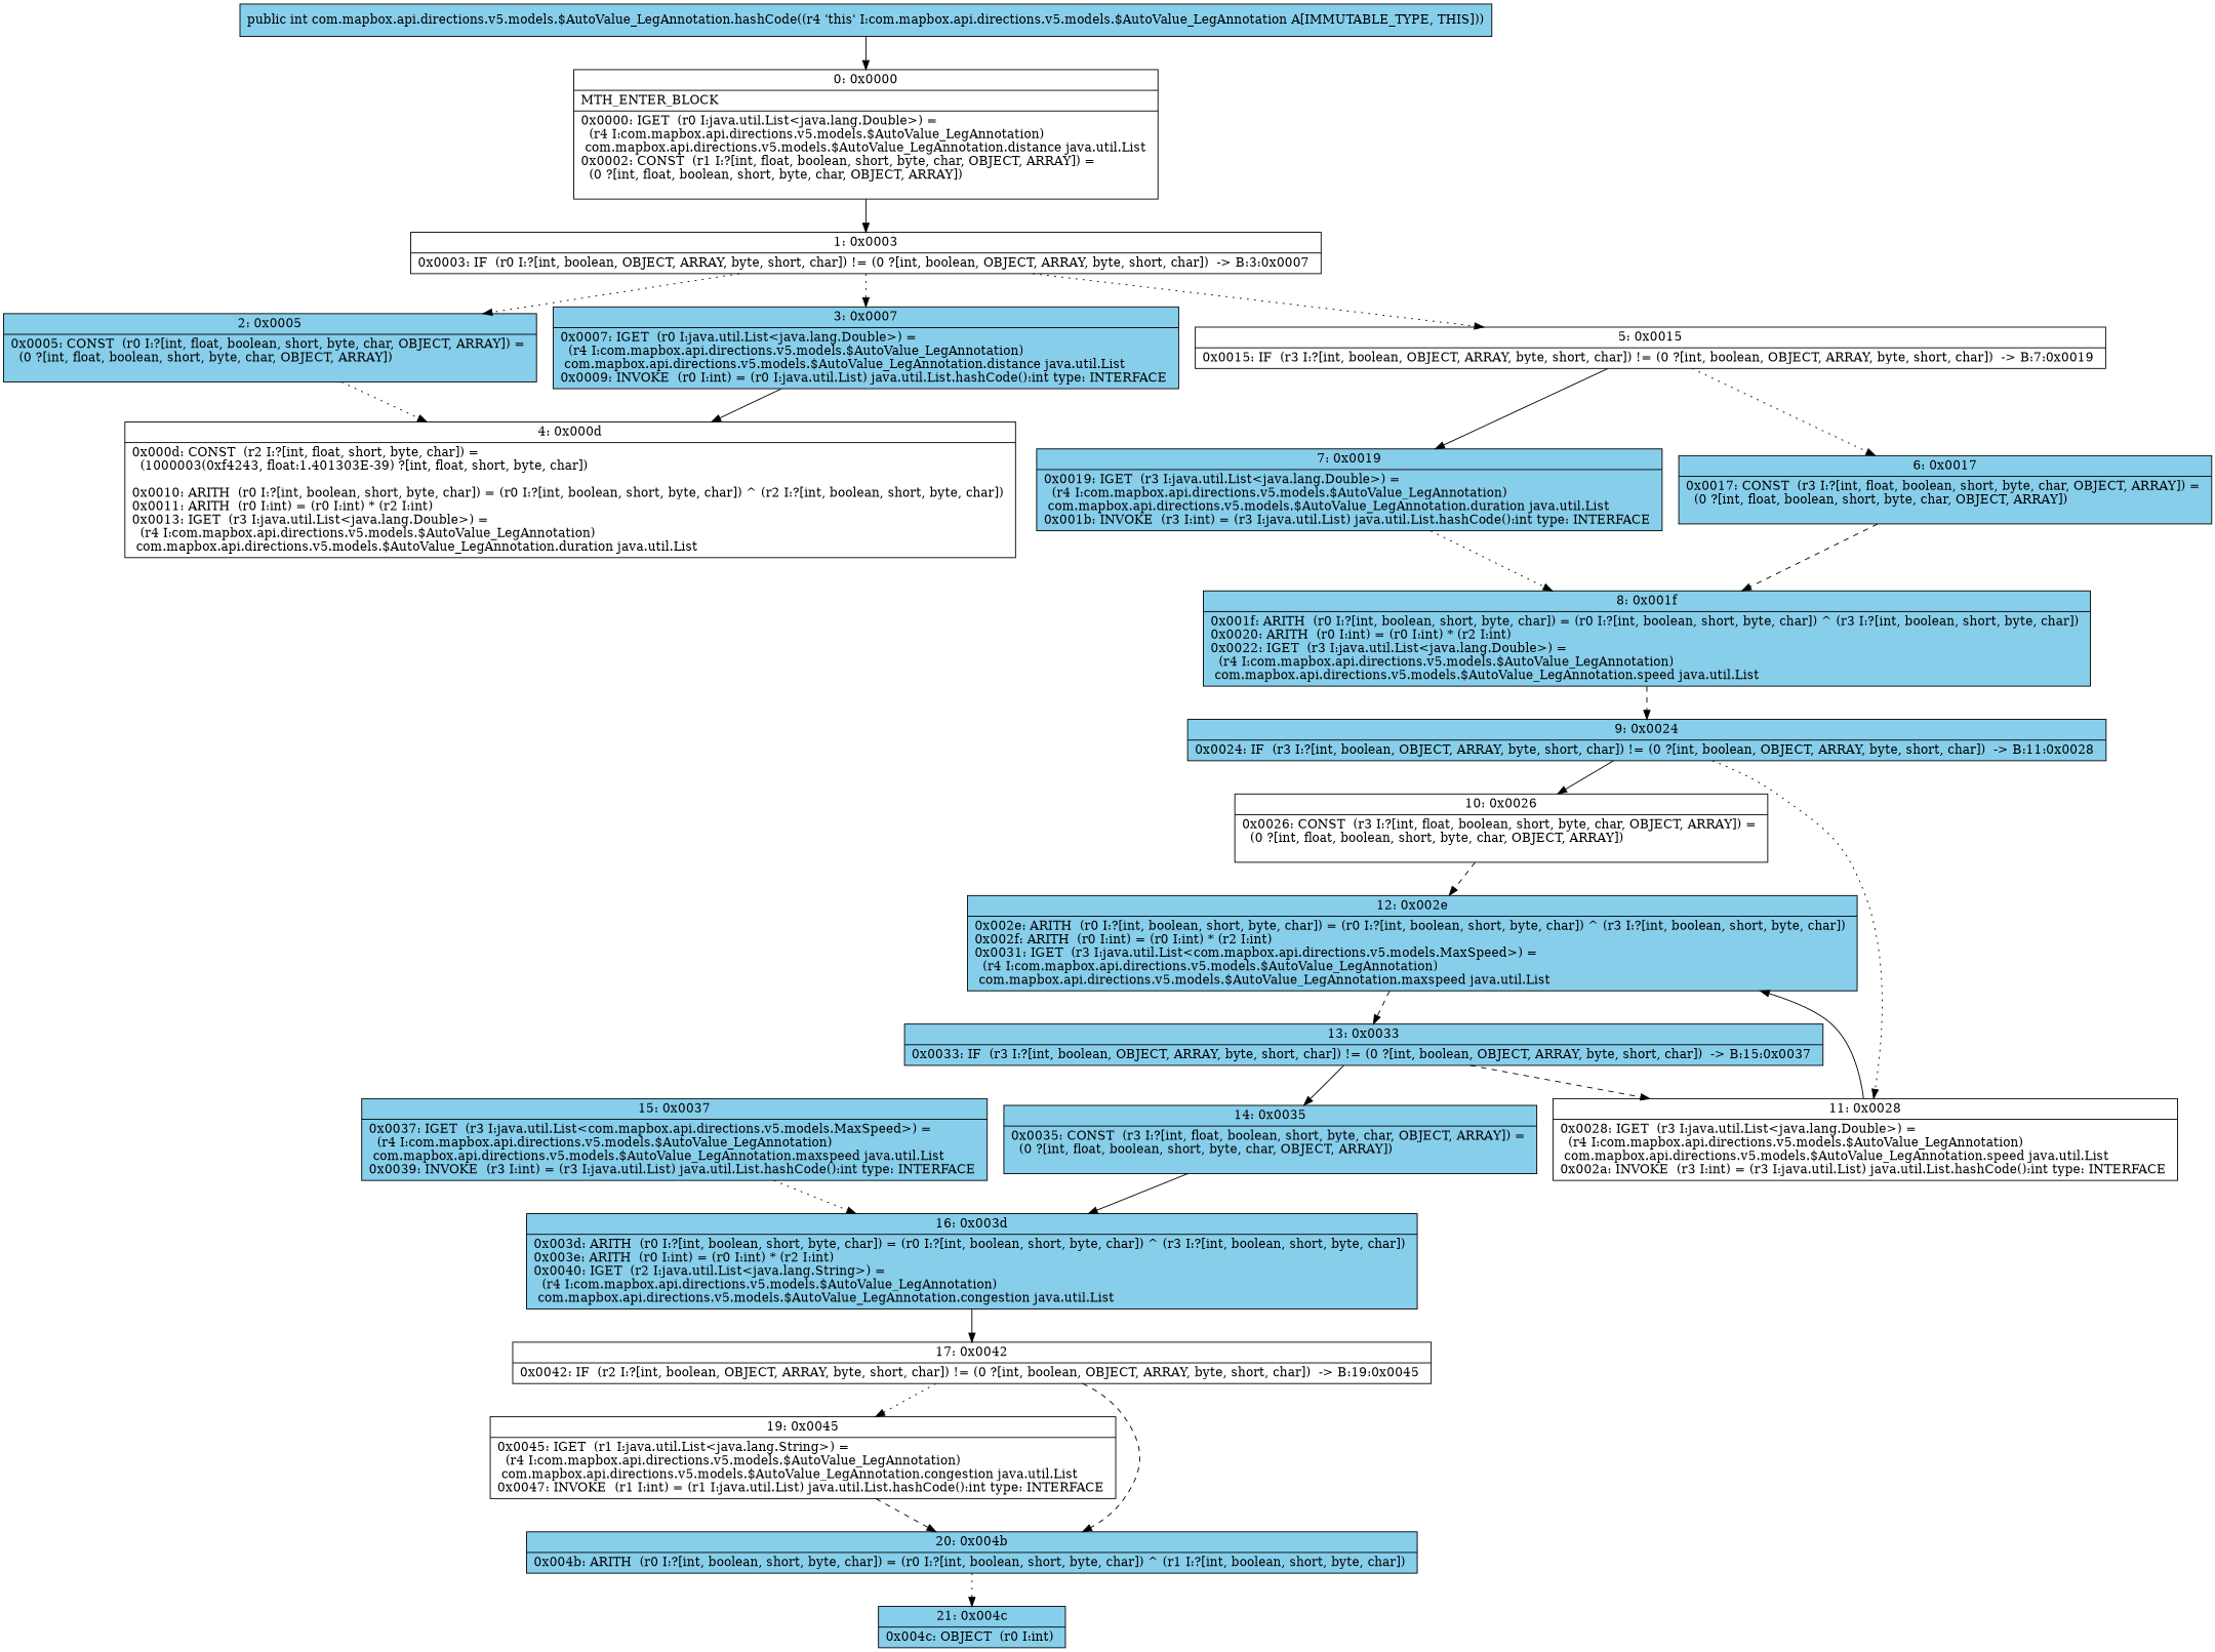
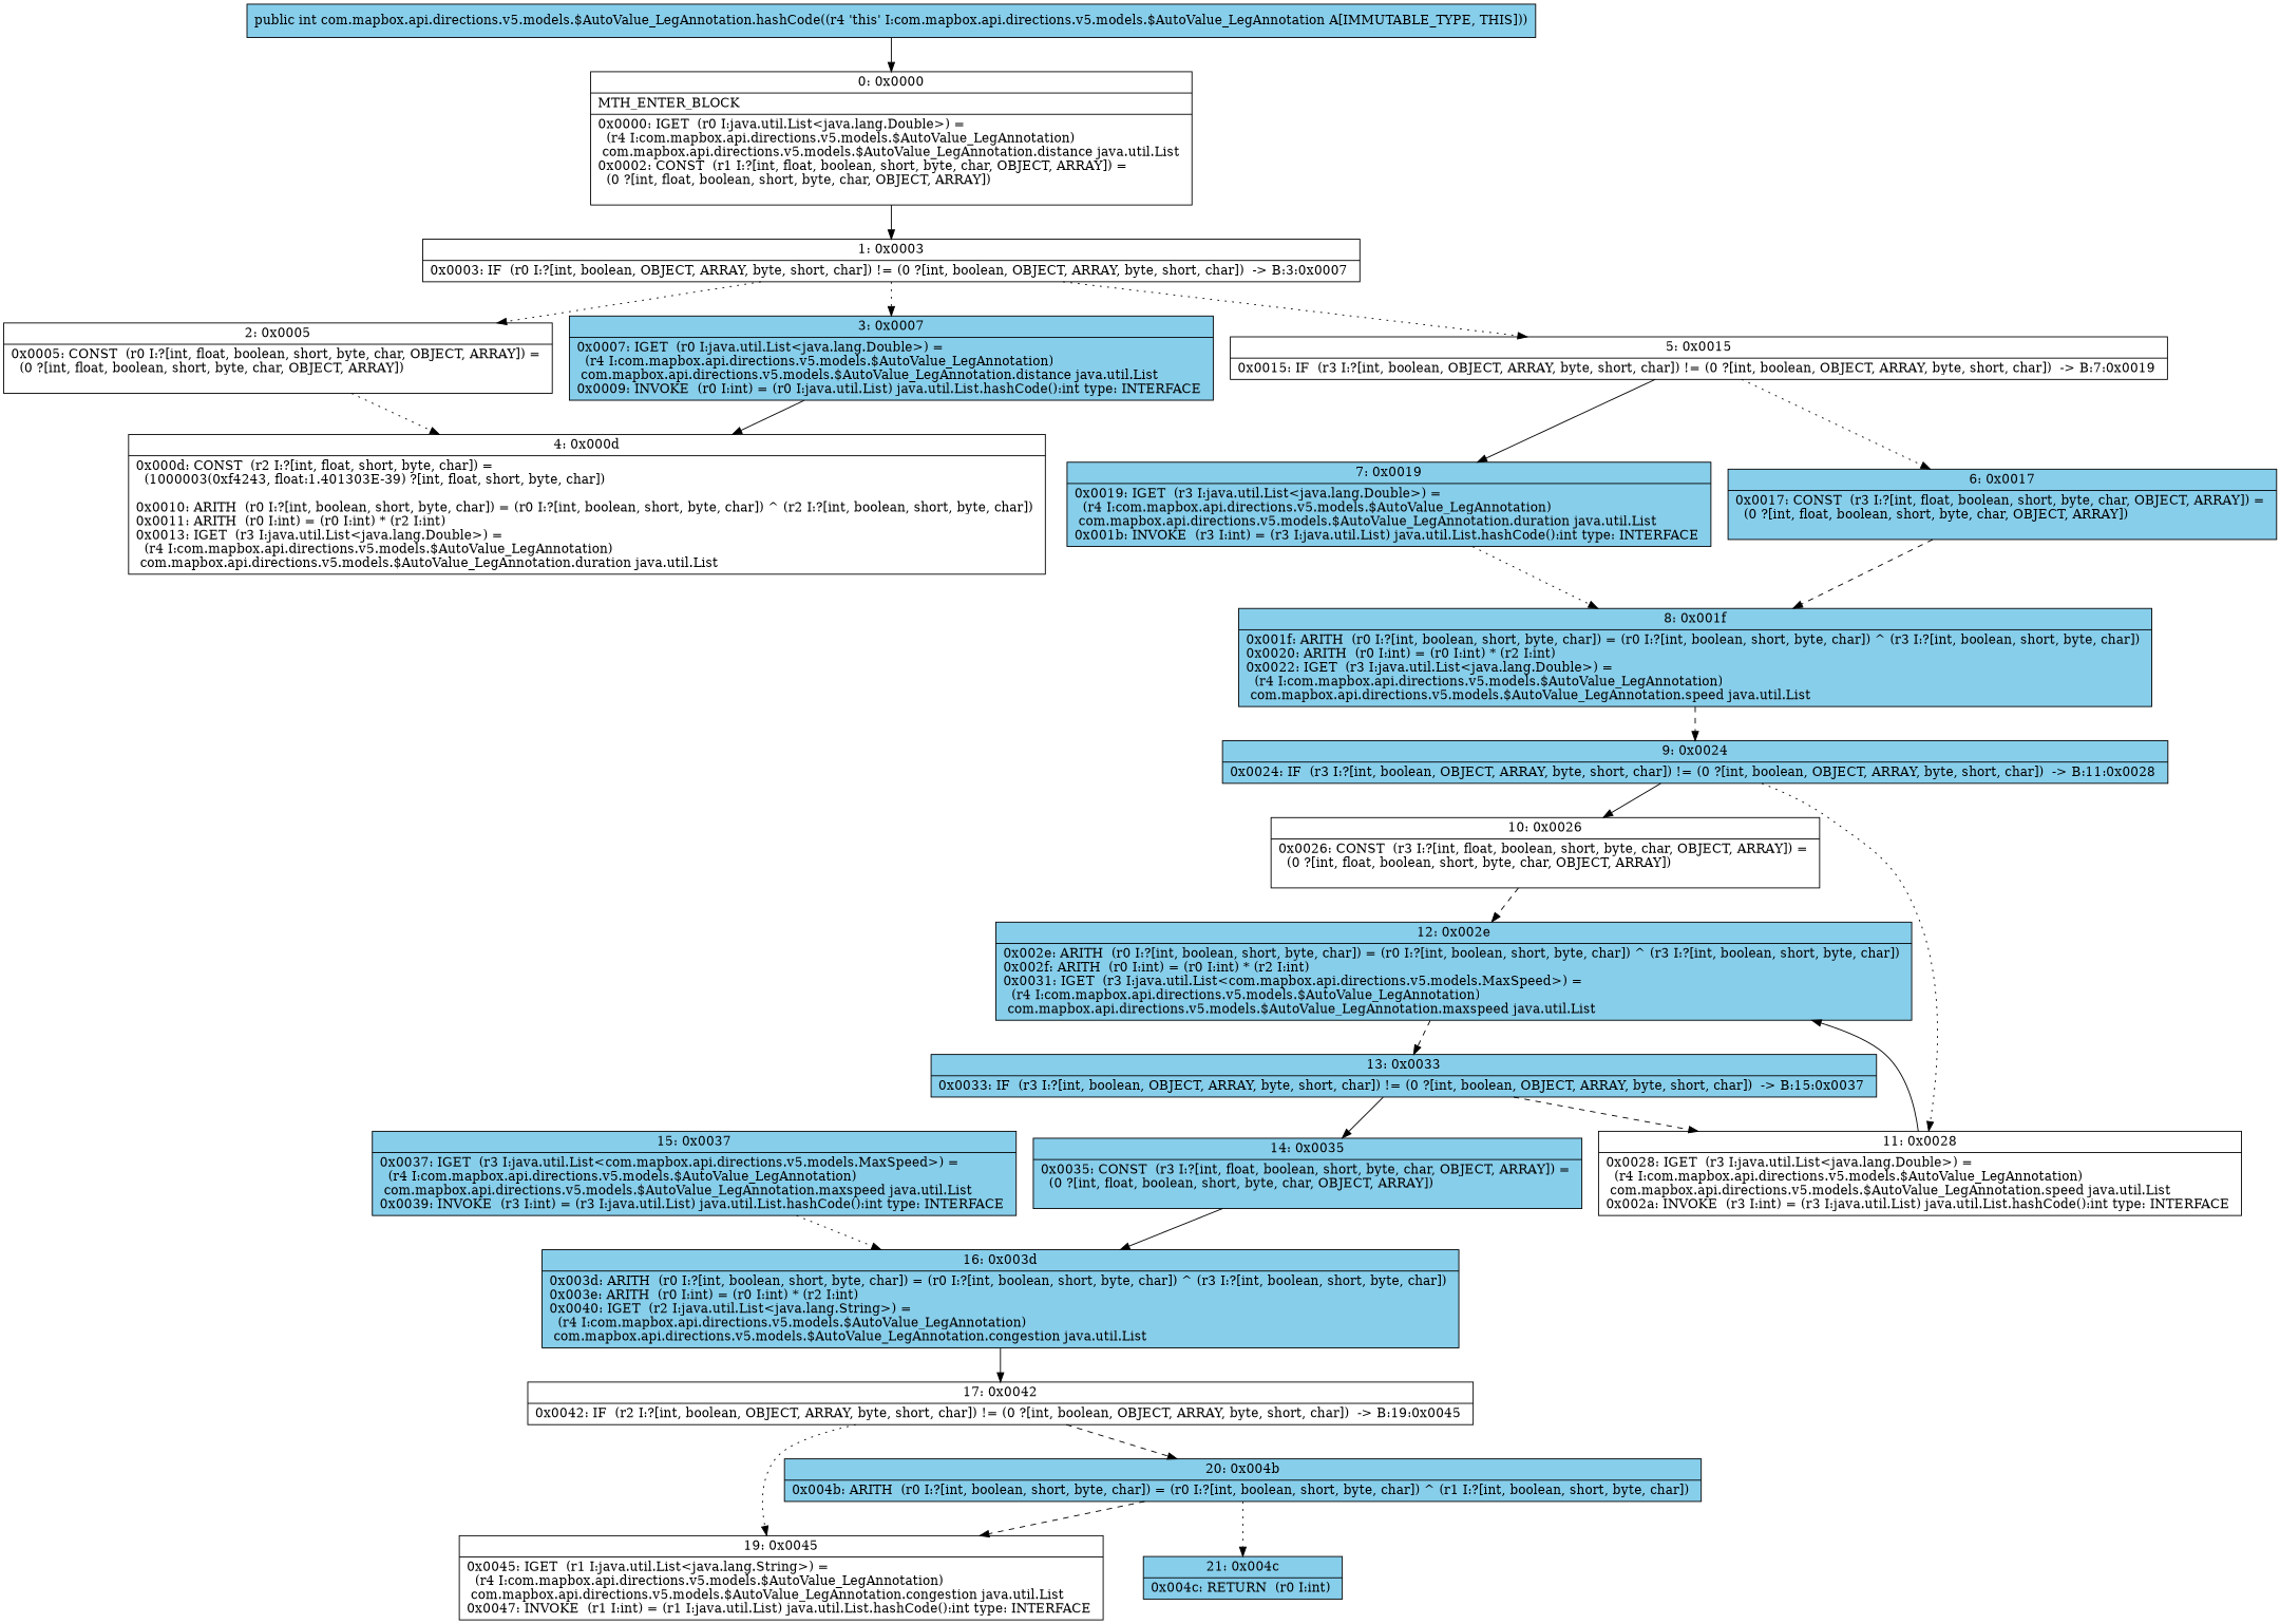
  digraph {
    node [fillcolor=skyblue shape=record style=filled]
    edge [style=dotted]
    n1 [fillcolor=white label="{0\:\ 0x0000|MTH_ENTER_BLOCK\l|0x0000: IGET  (r0 I:java.util.List\<java.lang.Double\>) = \l  (r4 I:com.mapbox.api.directions.v5.models.$AutoValue_LegAnnotation)\l com.mapbox.api.directions.v5.models.$AutoValue_LegAnnotation.distance java.util.List \l0x0002: CONST  (r1 I:?[int, float, boolean, short, byte, char, OBJECT, ARRAY]) = \l  (0 ?[int, float, boolean, short, byte, char, OBJECT, ARRAY])\l \l}"]
    n2 [fillcolor=white label="{1\:\ 0x0003|0x0003: IF  (r0 I:?[int, boolean, OBJECT, ARRAY, byte, short, char]) != (0 ?[int, boolean, OBJECT, ARRAY, byte, short, char])  \-\> B:3:0x0007 \l}"]
-   n3 [label="{2\:\ 0x0005|0x0005: CONST  (r0 I:?[int, float, boolean, short, byte, char, OBJECT, ARRAY]) = \l  (0 ?[int, float, boolean, short, byte, char, OBJECT, ARRAY])\l \l}"]
+   n3 [fillcolor=white label="{2\:\ 0x0005|0x0005: CONST  (r0 I:?[int, float, boolean, short, byte, char, OBJECT, ARRAY]) = \l  (0 ?[int, float, boolean, short, byte, char, OBJECT, ARRAY])\l \l}"]
    n4 [label="{3\:\ 0x0007|0x0007: IGET  (r0 I:java.util.List\<java.lang.Double\>) = \l  (r4 I:com.mapbox.api.directions.v5.models.$AutoValue_LegAnnotation)\l com.mapbox.api.directions.v5.models.$AutoValue_LegAnnotation.distance java.util.List \l0x0009: INVOKE  (r0 I:int) = (r0 I:java.util.List) java.util.List.hashCode():int type: INTERFACE \l}"]
    n5 [fillcolor=white label="{5\:\ 0x0015|0x0015: IF  (r3 I:?[int, boolean, OBJECT, ARRAY, byte, short, char]) != (0 ?[int, boolean, OBJECT, ARRAY, byte, short, char])  \-\> B:7:0x0019 \l}"]
    n6 [fillcolor=white label="{4\:\ 0x000d|0x000d: CONST  (r2 I:?[int, float, short, byte, char]) = \l  (1000003(0xf4243, float:1.401303E\-39) ?[int, float, short, byte, char])\l \l0x0010: ARITH  (r0 I:?[int, boolean, short, byte, char]) = (r0 I:?[int, boolean, short, byte, char]) ^ (r2 I:?[int, boolean, short, byte, char]) \l0x0011: ARITH  (r0 I:int) = (r0 I:int) * (r2 I:int) \l0x0013: IGET  (r3 I:java.util.List\<java.lang.Double\>) = \l  (r4 I:com.mapbox.api.directions.v5.models.$AutoValue_LegAnnotation)\l com.mapbox.api.directions.v5.models.$AutoValue_LegAnnotation.duration java.util.List \l}"]
    n7 [label="{6\:\ 0x0017|0x0017: CONST  (r3 I:?[int, float, boolean, short, byte, char, OBJECT, ARRAY]) = \l  (0 ?[int, float, boolean, short, byte, char, OBJECT, ARRAY])\l \l}"]
    n8 [label="{7\:\ 0x0019|0x0019: IGET  (r3 I:java.util.List\<java.lang.Double\>) = \l  (r4 I:com.mapbox.api.directions.v5.models.$AutoValue_LegAnnotation)\l com.mapbox.api.directions.v5.models.$AutoValue_LegAnnotation.duration java.util.List \l0x001b: INVOKE  (r3 I:int) = (r3 I:java.util.List) java.util.List.hashCode():int type: INTERFACE \l}"]
    n9 [label="{8\:\ 0x001f|0x001f: ARITH  (r0 I:?[int, boolean, short, byte, char]) = (r0 I:?[int, boolean, short, byte, char]) ^ (r3 I:?[int, boolean, short, byte, char]) \l0x0020: ARITH  (r0 I:int) = (r0 I:int) * (r2 I:int) \l0x0022: IGET  (r3 I:java.util.List\<java.lang.Double\>) = \l  (r4 I:com.mapbox.api.directions.v5.models.$AutoValue_LegAnnotation)\l com.mapbox.api.directions.v5.models.$AutoValue_LegAnnotation.speed java.util.List \l}"]
    n10 [label="{9\:\ 0x0024|0x0024: IF  (r3 I:?[int, boolean, OBJECT, ARRAY, byte, short, char]) != (0 ?[int, boolean, OBJECT, ARRAY, byte, short, char])  \-\> B:11:0x0028 \l}"]
    n11 [fillcolor=white label="{10\:\ 0x0026|0x0026: CONST  (r3 I:?[int, float, boolean, short, byte, char, OBJECT, ARRAY]) = \l  (0 ?[int, float, boolean, short, byte, char, OBJECT, ARRAY])\l \l}"]
    n12 [fillcolor=white label="{11\:\ 0x0028|0x0028: IGET  (r3 I:java.util.List\<java.lang.Double\>) = \l  (r4 I:com.mapbox.api.directions.v5.models.$AutoValue_LegAnnotation)\l com.mapbox.api.directions.v5.models.$AutoValue_LegAnnotation.speed java.util.List \l0x002a: INVOKE  (r3 I:int) = (r3 I:java.util.List) java.util.List.hashCode():int type: INTERFACE \l}"]
    n13 [label="{12\:\ 0x002e|0x002e: ARITH  (r0 I:?[int, boolean, short, byte, char]) = (r0 I:?[int, boolean, short, byte, char]) ^ (r3 I:?[int, boolean, short, byte, char]) \l0x002f: ARITH  (r0 I:int) = (r0 I:int) * (r2 I:int) \l0x0031: IGET  (r3 I:java.util.List\<com.mapbox.api.directions.v5.models.MaxSpeed\>) = \l  (r4 I:com.mapbox.api.directions.v5.models.$AutoValue_LegAnnotation)\l com.mapbox.api.directions.v5.models.$AutoValue_LegAnnotation.maxspeed java.util.List \l}"]
    n14 [label="{13\:\ 0x0033|0x0033: IF  (r3 I:?[int, boolean, OBJECT, ARRAY, byte, short, char]) != (0 ?[int, boolean, OBJECT, ARRAY, byte, short, char])  \-\> B:15:0x0037 \l}"]
    n15 [label="{14\:\ 0x0035|0x0035: CONST  (r3 I:?[int, float, boolean, short, byte, char, OBJECT, ARRAY]) = \l  (0 ?[int, float, boolean, short, byte, char, OBJECT, ARRAY])\l \l}"]
    n16 [label="{16\:\ 0x003d|0x003d: ARITH  (r0 I:?[int, boolean, short, byte, char]) = (r0 I:?[int, boolean, short, byte, char]) ^ (r3 I:?[int, boolean, short, byte, char]) \l0x003e: ARITH  (r0 I:int) = (r0 I:int) * (r2 I:int) \l0x0040: IGET  (r2 I:java.util.List\<java.lang.String\>) = \l  (r4 I:com.mapbox.api.directions.v5.models.$AutoValue_LegAnnotation)\l com.mapbox.api.directions.v5.models.$AutoValue_LegAnnotation.congestion java.util.List \l}"]
    n17 [label="{15\:\ 0x0037|0x0037: IGET  (r3 I:java.util.List\<com.mapbox.api.directions.v5.models.MaxSpeed\>) = \l  (r4 I:com.mapbox.api.directions.v5.models.$AutoValue_LegAnnotation)\l com.mapbox.api.directions.v5.models.$AutoValue_LegAnnotation.maxspeed java.util.List \l0x0039: INVOKE  (r3 I:int) = (r3 I:java.util.List) java.util.List.hashCode():int type: INTERFACE \l}"]
    n18 [fillcolor=white label="{17\:\ 0x0042|0x0042: IF  (r2 I:?[int, boolean, OBJECT, ARRAY, byte, short, char]) != (0 ?[int, boolean, OBJECT, ARRAY, byte, short, char])  \-\> B:19:0x0045 \l}"]
    n19 [fillcolor=white label="{19\:\ 0x0045|0x0045: IGET  (r1 I:java.util.List\<java.lang.String\>) = \l  (r4 I:com.mapbox.api.directions.v5.models.$AutoValue_LegAnnotation)\l com.mapbox.api.directions.v5.models.$AutoValue_LegAnnotation.congestion java.util.List \l0x0047: INVOKE  (r1 I:int) = (r1 I:java.util.List) java.util.List.hashCode():int type: INTERFACE \l}"]
    n20 [label="{20\:\ 0x004b|0x004b: ARITH  (r0 I:?[int, boolean, short, byte, char]) = (r0 I:?[int, boolean, short, byte, char]) ^ (r1 I:?[int, boolean, short, byte, char]) \l}"]
-   n21 [label="{21\:\ 0x004c|0x004c: OBJECT  (r0 I:int) \l}"]
+   n21 [label="{21\:\ 0x004c|0x004c: RETURN  (r0 I:int) \l}"]
    n22 [label="{public int com.mapbox.api.directions.v5.models.$AutoValue_LegAnnotation.hashCode((r4 'this' I:com.mapbox.api.directions.v5.models.$AutoValue_LegAnnotation A[IMMUTABLE_TYPE, THIS])) }"]
    n1 -> n2 [style=solid]
    n2 -> n3
    n2 -> n4
    n2 -> n5
    n3 -> n6
    n4 -> n6 [style=solid]
    n5 -> n7
    n5 -> n8 [style=solid]
    n7 -> n9 [style=dashed]
    n8 -> n9
    n9 -> n10 [style=dashed]
    n10 -> n11 [style=solid]
    n10 -> n12
    n11 -> n13 [style=dashed]
    n12 -> n13 [style=solid]
    n13 -> n14 [style=dashed]
    n14 -> n12 [style=dashed]
    n14 -> n15 [style=solid]
    n15 -> n16 [style=solid]
    n16 -> n18 [style=solid]
    n17 -> n16
    n18 -> n19
    n18 -> n20 [style=dashed]
-   n19 -> n20 [style=dashed]
+   n20 -> n19 [style=dashed]
    n20 -> n21
    n22 -> n1 [style=solid]
  }
